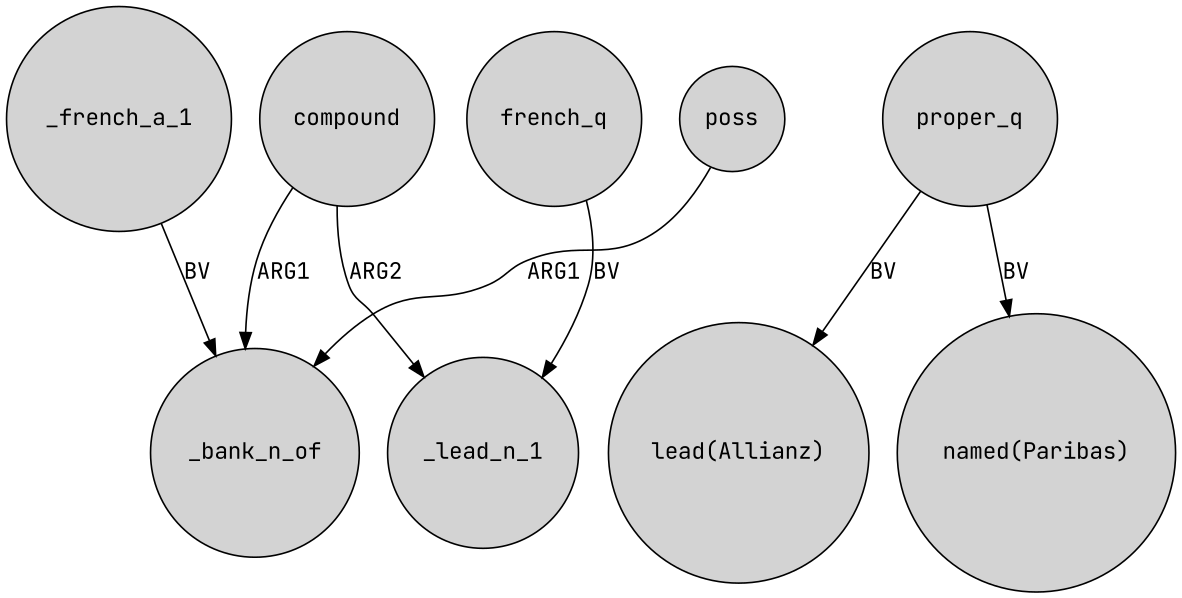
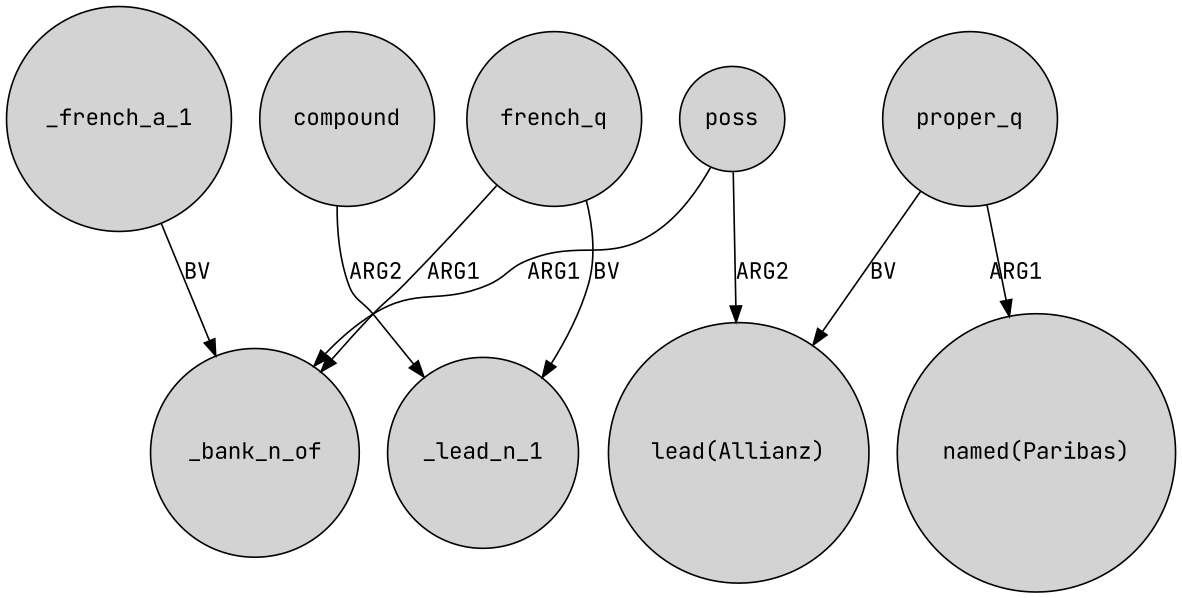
  digraph {
    fontname="JetBrains Mono"
    node [fontname="JetBrains Mono" shape=circle style=filled]
    edge [fontname="JetBrains Mono"]
    poss
    _bank_n_of
    n3 [label="lead(Allianz)"]
    proper_q
    "named(Paribas)"
    _french_a_1
    n7 [label=french_q]
    _lead_n_1
    compound
    poss -> _bank_n_of [label=ARG1]
+   poss -> n3 [label=ARG2]
    proper_q -> n3 [label=BV]
-   proper_q -> "named(Paribas)" [label=BV]
+   proper_q -> "named(Paribas)" [label=ARG1]
    _french_a_1 -> _bank_n_of [label=BV]
    n7 -> _lead_n_1 [label=BV]
-   compound -> _bank_n_of [label=ARG1]
+   n7 -> _bank_n_of [label=ARG1]
    compound -> _lead_n_1 [label=ARG2]
  }
